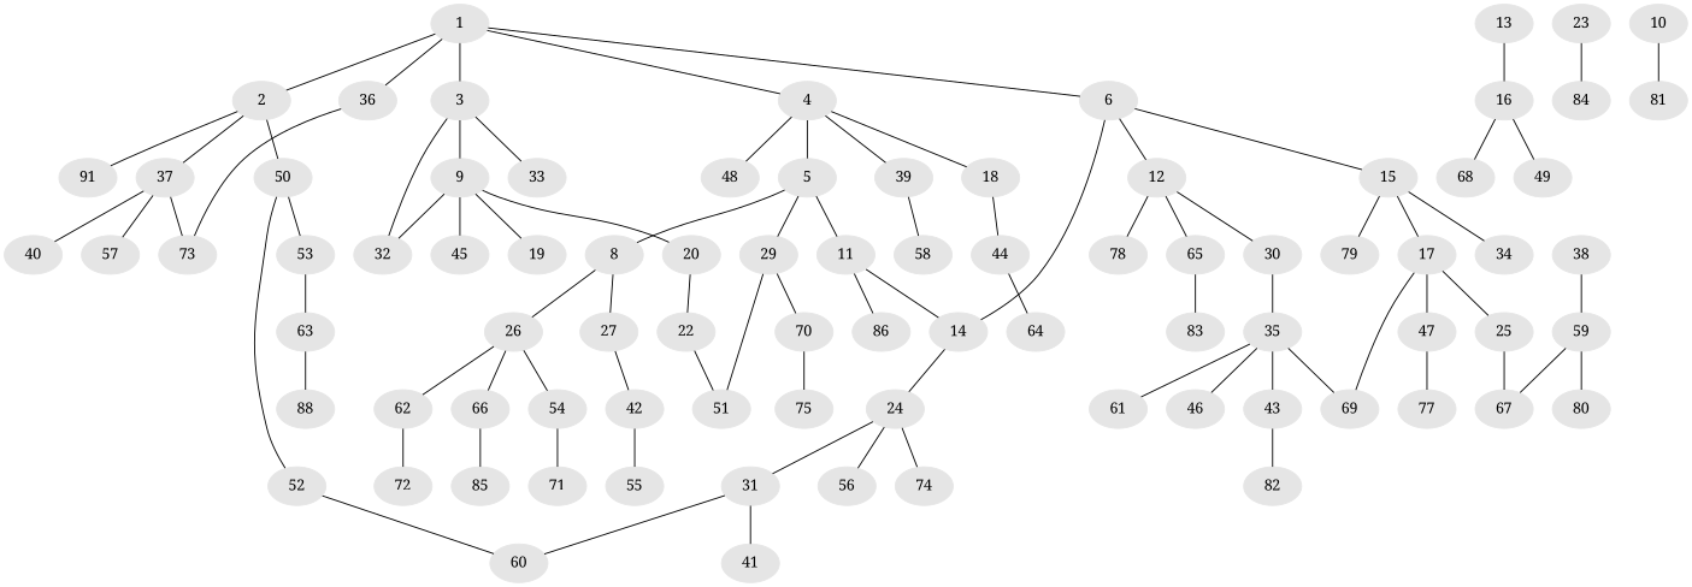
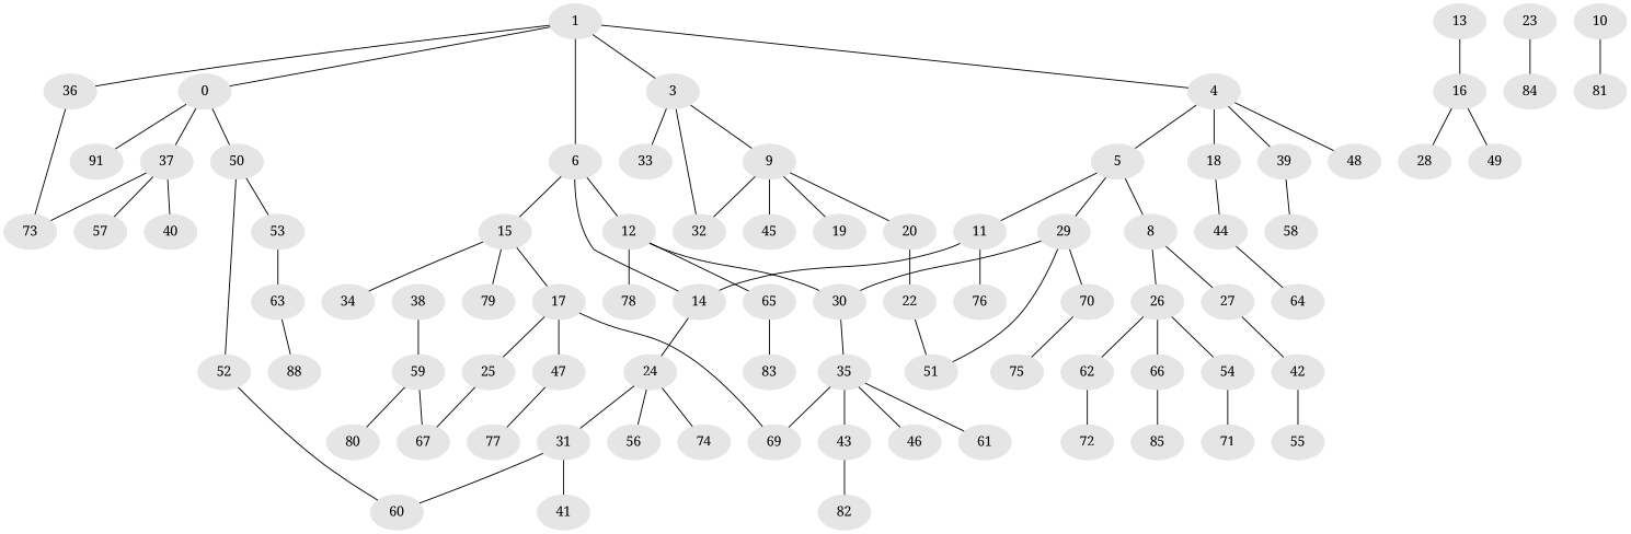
  graph {
    fontname="Noto Serif"
    node [color=gray90 fontname="Noto Serif" style=filled]
    edge [fontname="Noto Serif"]
    1
-   2
+   2 [label=0]
    3
    4
    6
    36
    n7 [label=91]
    37
    50
    9
    32
    33
    5
    18
    39
    48
    12
    14
    15
    73
    40
    57
    52
    53
    19
    20
    45
    8
    11
    29
    44
    58
    26
    27
-   76 [label=86]
+   76
    30
    51
    70
    65
    78
    24
    17
    34
    79
    13
    16
    23
    84
    54
    62
    66
    42
    10
    81
    22
    35
    83
-   28 [label=68]
+   28
    49
    31
    56
    74
    25
    47
    69
    38
    59
    67
    77
    64
    41
    60
    71
    72
    85
    55
    75
    43
    46
    61
    82
    80
    63
    n84 [label=88]
    1 -- 2
    1 -- 3
    1 -- 4
    1 -- 6
    1 -- 36
    2 -- n7
    2 -- 37
    2 -- 50
    3 -- 9
    3 -- 32
    3 -- 33
    4 -- 5
    4 -- 18
    4 -- 39
    4 -- 48
    6 -- 12
    6 -- 14
    6 -- 15
    36 -- 73
    37 -- 73
    37 -- 40
    37 -- 57
    50 -- 52
    50 -- 53
    9 -- 32
    9 -- 19
    9 -- 20
    9 -- 45
    5 -- 8
    5 -- 11
    5 -- 29
    18 -- 44
    39 -- 58
    12 -- 30
    12 -- 65
    12 -- 78
    14 -- 24
    15 -- 17
    15 -- 34
    15 -- 79
    52 -- 60
    53 -- 63
    20 -- 22
    8 -- 26
    8 -- 27
    11 -- 14
    11 -- 76
+   29 -- 30
    29 -- 51
    29 -- 70
    44 -- 64
    26 -- 54
    26 -- 62
    26 -- 66
    27 -- 42
    30 -- 35
    70 -- 75
    65 -- 83
    24 -- 31
    24 -- 56
    24 -- 74
    17 -- 25
    17 -- 47
    17 -- 69
    13 -- 16
    16 -- 28
    16 -- 49
    23 -- 84
    54 -- 71
    62 -- 72
    66 -- 85
    42 -- 55
    10 -- 81
    22 -- 51
    35 -- 69
    35 -- 43
    35 -- 46
    35 -- 61
    31 -- 41
    31 -- 60
    25 -- 67
    47 -- 77
    38 -- 59
    59 -- 67
    59 -- 80
    43 -- 82
    63 -- n84
  }
